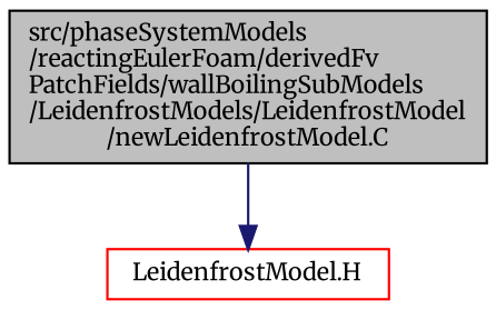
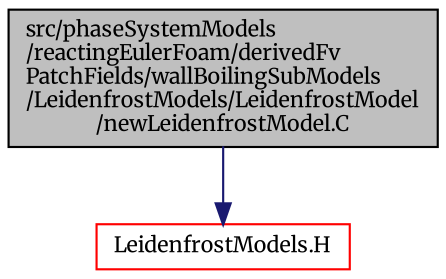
  digraph {
    fontname=Merriweather
    node [fontname=Merriweather fontsize=10 shape=record]
    n1 [color=black fillcolor=grey75 fontcolor=black height=0.2 label="src/phaseSystemModels\l/reactingEulerFoam/derivedFv\lPatchFields/wallBoilingSubModels\l/LeidenfrostModels/LeidenfrostModel\l/newLeidenfrostModel.C" style=filled width=0.4]
-   n2 [color=red height=0.2 label="LeidenfrostModel.H" width=0.4]
+   n2 [color=red height=0.2 label="LeidenfrostModels.H" width=0.4]
    n1 -> n2 [color=midnightblue fontname=Merriweather fontsize=10 labelfontname=Helvetica labelfontsize=10 style=solid]
  }
